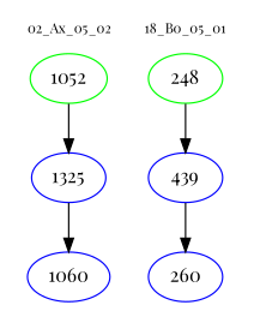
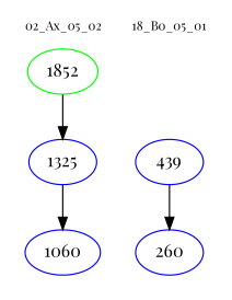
  digraph {
    fontname="Playfair Display"
    node [color=blue fontname="Playfair Display"]
    edge [color=black fontname="Playfair Display"]
-   n1 [color=green label=1052]
+   n1 [color=green label=1852]
    n2 [label=1325]
    n3 [label=1060]
-   n4 [color=green label=248]
    n5 [label=439]
    n6 [label=260]
    subgraph cluster_1 {
      color=white
      fontsize=10
      label="02_Ax_05_02"
      n1
      n2
      n3
    }
    subgraph cluster_2 {
      color=white
      fontsize=10
      label="18_B0_05_01"
-     n4
      n5
      n6
    }
    n1 -> n2
    n2 -> n3
-   n4 -> n5
    n5 -> n6
  }
